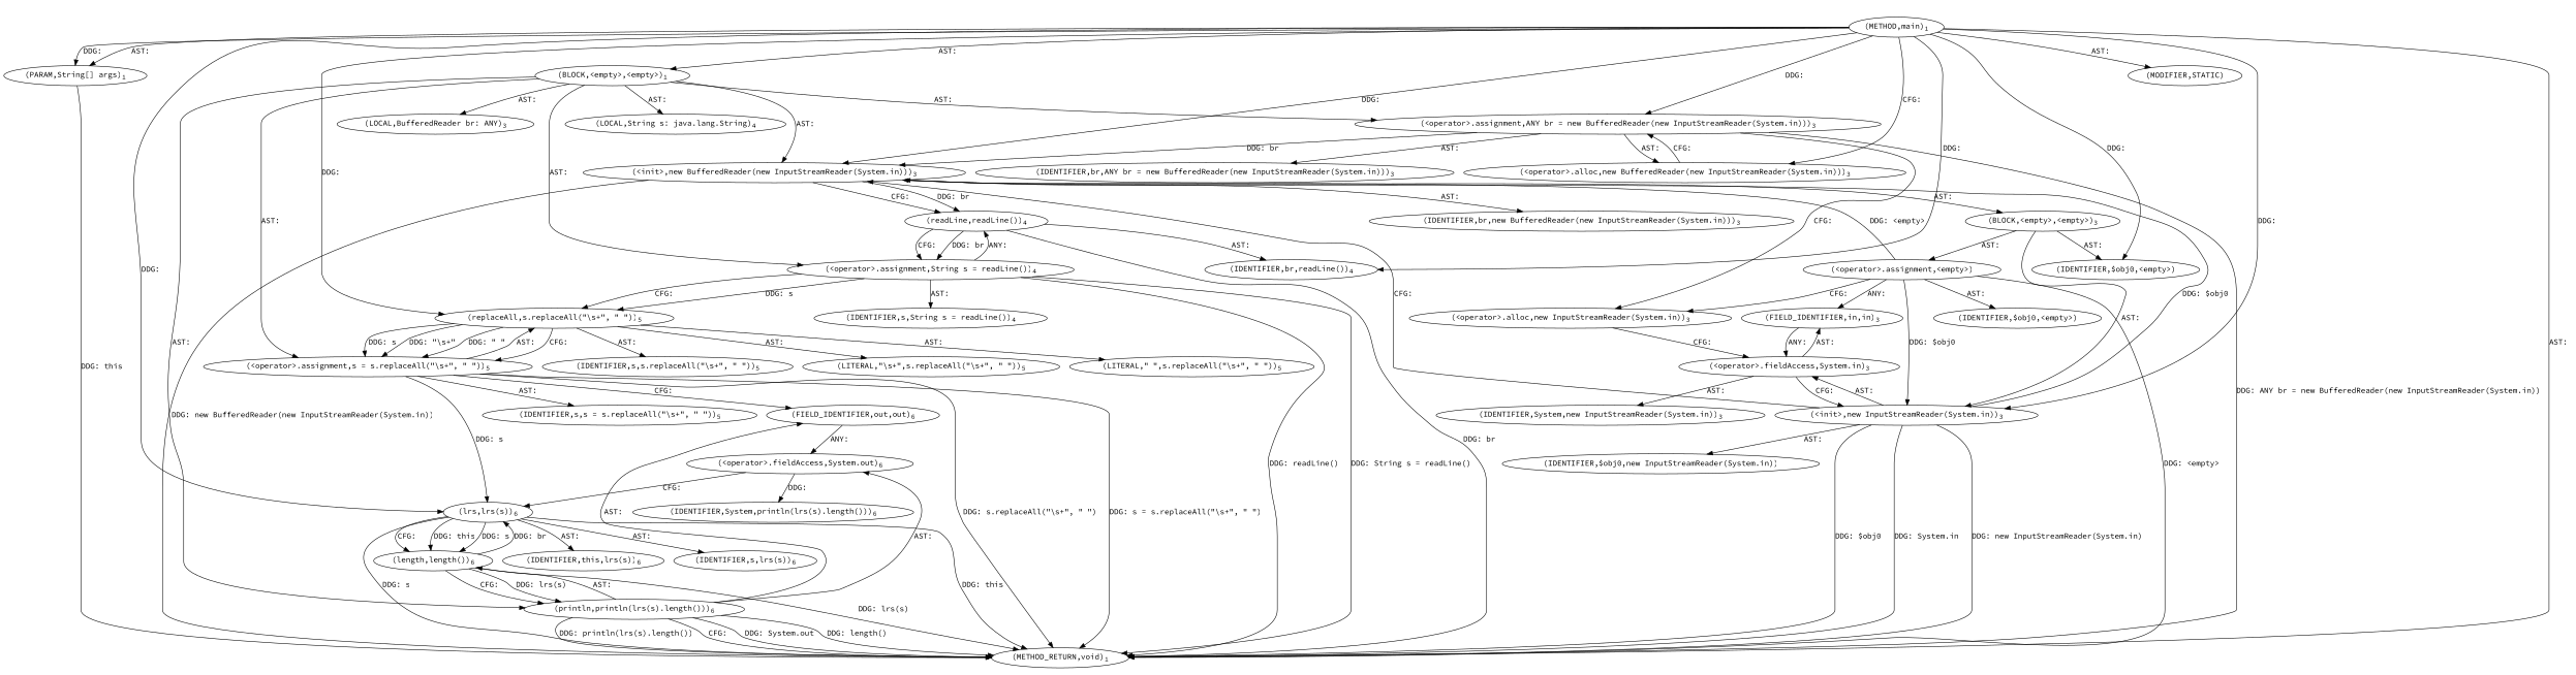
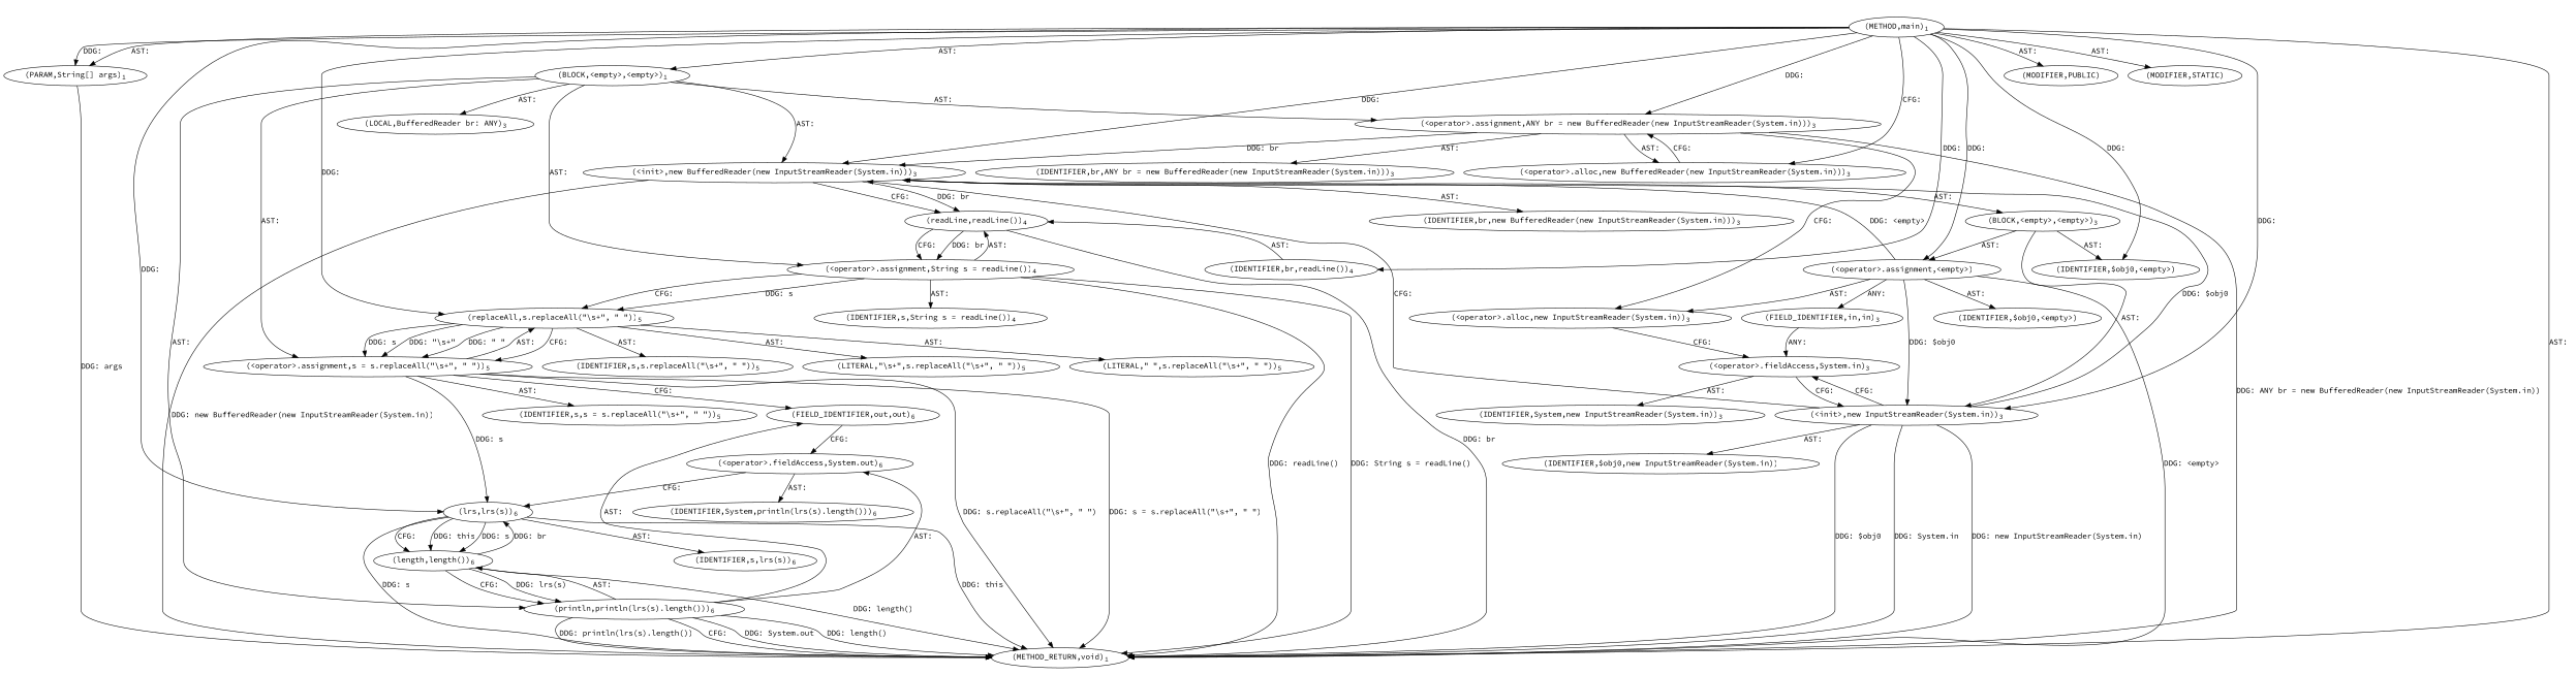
  digraph {
    fontname="Source Code Pro"
    node [fontname="Source Code Pro"]
    edge [fontname="Source Code Pro"]
    n1 [label=<(METHOD,main)<SUB>1</SUB>>]
    n2 [label=<(PARAM,String[] args)<SUB>1</SUB>>]
    n3 [label=<(BLOCK,&lt;empty&gt;,&lt;empty&gt;)<SUB>1</SUB>>]
    n4 [label=<(&lt;operator&gt;.assignment,ANY br = new BufferedReader(new InputStreamReader(System.in)))<SUB>3</SUB>>]
    n5 [label=<(&lt;operator&gt;.alloc,new BufferedReader(new InputStreamReader(System.in)))<SUB>3</SUB>>]
    n6 [label=<(&lt;init&gt;,new BufferedReader(new InputStreamReader(System.in)))<SUB>3</SUB>>]
    n7 [label=<(&lt;operator&gt;.assignment,&lt;empty&gt;)>]
    n8 [label=<(&lt;init&gt;,new InputStreamReader(System.in))<SUB>3</SUB>>]
    n9 [label=<(IDENTIFIER,$obj0,&lt;empty&gt;)>]
    n10 [label=<(replaceAll,s.replaceAll(&quot;\\s+&quot;, &quot; &quot;))<SUB>5</SUB>>]
    n11 [label=<(lrs,lrs(s))<SUB>6</SUB>>]
+   n12 [label=<(MODIFIER,PUBLIC)>]
    n13 [label=<(MODIFIER,STATIC)>]
    n14 [label=<(METHOD_RETURN,void)<SUB>1</SUB>>]
    n15 [label=<(IDENTIFIER,br,readLine())<SUB>4</SUB>>]
    n16 [label=<(LOCAL,BufferedReader br: ANY)<SUB>3</SUB>>]
-   n17 [label=<(LOCAL,String s: java.lang.String)<SUB>4</SUB>>]
    n18 [label=<(&lt;operator&gt;.assignment,String s = readLine())<SUB>4</SUB>>]
    n19 [label=<(&lt;operator&gt;.assignment,s = s.replaceAll(&quot;\\s+&quot;, &quot; &quot;))<SUB>5</SUB>>]
    n20 [label=<(println,println(lrs(s).length()))<SUB>6</SUB>>]
    n21 [label=<(IDENTIFIER,br,ANY br = new BufferedReader(new InputStreamReader(System.in)))<SUB>3</SUB>>]
    n22 [label=<(&lt;operator&gt;.alloc,new InputStreamReader(System.in))<SUB>3</SUB>>]
    n23 [label=<(readLine,readLine())<SUB>4</SUB>>]
    n24 [label=<(IDENTIFIER,br,new BufferedReader(new InputStreamReader(System.in)))<SUB>3</SUB>>]
    n25 [label=<(BLOCK,&lt;empty&gt;,&lt;empty&gt;)<SUB>3</SUB>>]
    n26 [label=<(IDENTIFIER,$obj0,&lt;empty&gt;)>]
    n27 [label=<(FIELD_IDENTIFIER,in,in)<SUB>3</SUB>>]
    n28 [label=<(IDENTIFIER,$obj0,new InputStreamReader(System.in))>]
    n29 [label=<(&lt;operator&gt;.fieldAccess,System.in)<SUB>3</SUB>>]
    n30 [label=<(IDENTIFIER,s,s.replaceAll(&quot;\\s+&quot;, &quot; &quot;))<SUB>5</SUB>>]
    n31 [label=<(LITERAL,&quot;\\s+&quot;,s.replaceAll(&quot;\\s+&quot;, &quot; &quot;))<SUB>5</SUB>>]
    n32 [label=<(LITERAL,&quot; &quot;,s.replaceAll(&quot;\\s+&quot;, &quot; &quot;))<SUB>5</SUB>>]
    n33 [label=<(length,length())<SUB>6</SUB>>]
-   n34 [label=<(IDENTIFIER,this,lrs(s))<SUB>6</SUB>>]
    n35 [label=<(IDENTIFIER,s,lrs(s))<SUB>6</SUB>>]
    n36 [label=<(IDENTIFIER,s,String s = readLine())<SUB>4</SUB>>]
    n37 [label=<(IDENTIFIER,s,s = s.replaceAll(&quot;\\s+&quot;, &quot; &quot;))<SUB>5</SUB>>]
    n38 [label=<(FIELD_IDENTIFIER,out,out)<SUB>6</SUB>>]
    n39 [label=<(&lt;operator&gt;.fieldAccess,System.out)<SUB>6</SUB>>]
    n40 [label=<(IDENTIFIER,System,new InputStreamReader(System.in))<SUB>3</SUB>>]
    n41 [label=<(IDENTIFIER,System,println(lrs(s).length()))<SUB>6</SUB>>]
    n1 -> n2 [label="AST: "]
    n1 -> n2 [label="DDG: "]
    n1 -> n3 [label="AST: "]
    n1 -> n4 [label="DDG: "]
    n1 -> n5 [label="CFG: "]
    n1 -> n6 [label="DDG: "]
+   n1 -> n7 [label="DDG: "]
    n1 -> n8 [label="DDG: "]
    n1 -> n9 [label="DDG: "]
    n1 -> n10 [label="DDG: "]
    n1 -> n11 [label="DDG: "]
+   n1 -> n12 [label="AST: "]
    n1 -> n13 [label="AST: "]
    n1 -> n14 [label="AST: "]
    n1 -> n15 [label="DDG: "]
-   n2 -> n14 [label="DDG: this"]
+   n2 -> n14 [label="DDG: args"]
    n3 -> n4 [label="AST: "]
    n3 -> n6 [label="AST: "]
    n3 -> n16 [label="AST: "]
-   n3 -> n17 [label="AST: "]
    n3 -> n18 [label="AST: "]
    n3 -> n19 [label="AST: "]
    n3 -> n20 [label="AST: "]
    n4 -> n5 [label="AST: "]
    n4 -> n6 [label="DDG: br"]
    n4 -> n14 [label="DDG: ANY br = new BufferedReader(new InputStreamReader(System.in))"]
    n4 -> n21 [label="AST: "]
    n4 -> n22 [label="CFG: "]
    n5 -> n4 [label="CFG: "]
    n6 -> n14 [label="DDG: new BufferedReader(new InputStreamReader(System.in))"]
    n6 -> n23 [label="CFG: "]
    n6 -> n23 [label="DDG: br"]
    n6 -> n24 [label="AST: "]
    n6 -> n25 [label="AST: "]
    n7 -> n6 [label="DDG: &lt;empty&gt;"]
    n7 -> n8 [label="DDG: $obj0"]
    n7 -> n14 [label="DDG: &lt;empty&gt;"]
-   n7 -> n22 [label="CFG: "]
+   n7 -> n22 [label="AST: "]
    n7 -> n26 [label="AST: "]
    n7 -> n27 [label="ANY: "]
    n8 -> n6 [label="CFG: "]
    n8 -> n6 [label="DDG: $obj0"]
    n8 -> n14 [label="DDG: $obj0"]
    n8 -> n14 [label="DDG: System.in"]
    n8 -> n14 [label="DDG: new InputStreamReader(System.in)"]
    n8 -> n28 [label="AST: "]
-   n8 -> n29 [label="AST: "]
+   n8 -> n29 [label="CFG: "]
    n10 -> n19 [label="CFG: "]
    n10 -> n19 [label="DDG: s"]
    n10 -> n19 [label="DDG: &quot;\\s+&quot;"]
    n10 -> n19 [label="DDG: &quot; &quot;"]
    n10 -> n30 [label="AST: "]
    n10 -> n31 [label="AST: "]
    n10 -> n32 [label="AST: "]
    n11 -> n14 [label="DDG: s"]
    n11 -> n14 [label="DDG: this"]
    n11 -> n33 [label="CFG: "]
    n11 -> n33 [label="DDG: this"]
    n11 -> n33 [label="DDG: s"]
-   n11 -> n34 [label="AST: "]
    n11 -> n35 [label="AST: "]
    n18 -> n10 [label="CFG: "]
    n18 -> n10 [label="DDG: s"]
    n18 -> n14 [label="DDG: readLine()"]
    n18 -> n14 [label="DDG: String s = readLine()"]
-   n18 -> n23 [label="ANY: "]
+   n18 -> n23 [label="AST: "]
    n18 -> n36 [label="AST: "]
    n19 -> n10 [label="AST: "]
    n19 -> n11 [label="DDG: s"]
    n19 -> n14 [label="DDG: s.replaceAll(&quot;\\s+&quot;, &quot; &quot;)"]
    n19 -> n14 [label="DDG: s = s.replaceAll(&quot;\\s+&quot;, &quot; &quot;)"]
    n19 -> n37 [label="AST: "]
    n19 -> n38 [label="CFG: "]
    n20 -> n14 [label="CFG: "]
    n20 -> n14 [label="DDG: System.out"]
    n20 -> n14 [label="DDG: length()"]
    n20 -> n14 [label="DDG: println(lrs(s).length())"]
    n20 -> n33 [label="AST: "]
    n20 -> n38 [label="AST: "]
    n20 -> n39 [label="AST: "]
    n22 -> n29 [label="CFG: "]
    n23 -> n14 [label="DDG: br"]
-   n23 -> n15 [label="AST: "]
+   n15 -> n23 [label="AST: "]
    n23 -> n18 [label="CFG: "]
    n23 -> n18 [label="DDG: br"]
    n25 -> n7 [label="AST: "]
    n25 -> n8 [label="AST: "]
    n25 -> n9 [label="AST: "]
    n27 -> n29 [label="ANY: "]
    n29 -> n8 [label="CFG: "]
-   n29 -> n27 [label="AST: "]
    n29 -> n40 [label="AST: "]
    n33 -> n11 [label="DDG: br"]
-   n33 -> n14 [label="DDG: lrs(s)"]
+   n33 -> n14 [label="DDG: length()"]
    n33 -> n20 [label="CFG: "]
    n33 -> n20 [label="DDG: lrs(s)"]
-   n38 -> n39 [label="ANY: "]
+   n38 -> n39 [label="CFG: "]
    n39 -> n11 [label="CFG: "]
-   n39 -> n41 [label="DDG: "]
+   n39 -> n41 [label="AST: "]
  }
